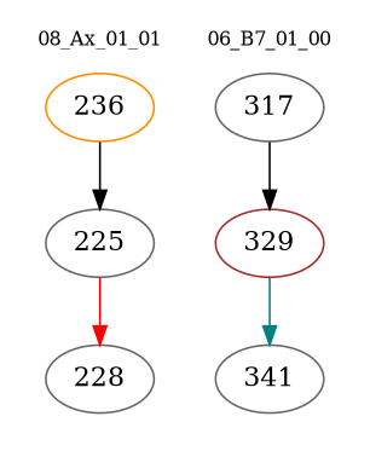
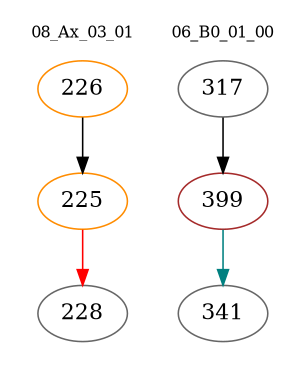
  digraph {
    node [color=gray40]
    edge [color=black]
-   n1 [color=darkorange label=236]
-   n2 [label=225]
+   n1 [color=darkorange label=226]
+   n2 [color=darkorange label=225]
    n3 [label=228]
-   n4 [color=brown label=329]
+   n4 [color=brown label=399]
    n5 [label=317]
    n6 [label=341]
    subgraph cluster_1 {
      color=white
      fontsize=10
-     label="08_Ax_01_01"
+     label="08_Ax_03_01"
      n1
      n2
      n3
    }
    subgraph cluster_2 {
      color=white
      fontsize=10
-     label="06_B7_01_00"
+     label="06_B0_01_00"
      n4
      n5
      n6
    }
    n1 -> n2
    n2 -> n3 [color=red]
    n4 -> n6 [color=teal]
    n5 -> n4
  }
